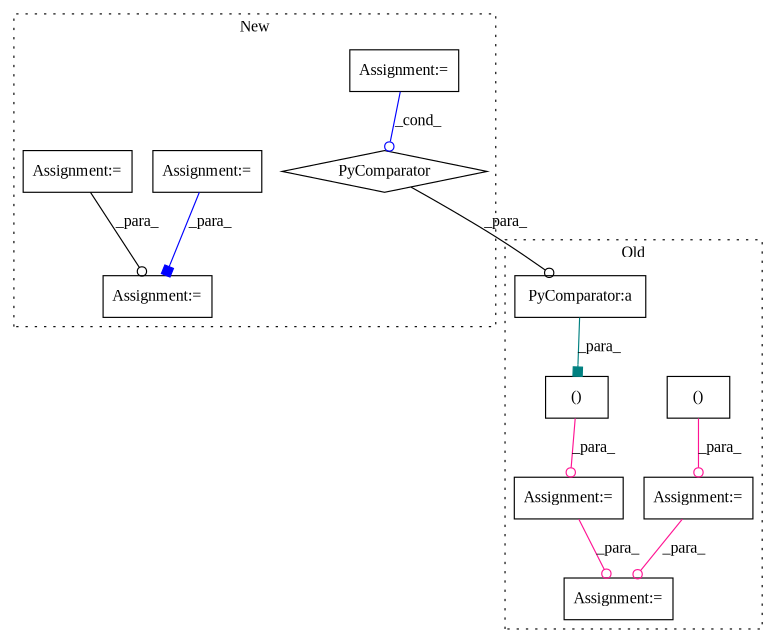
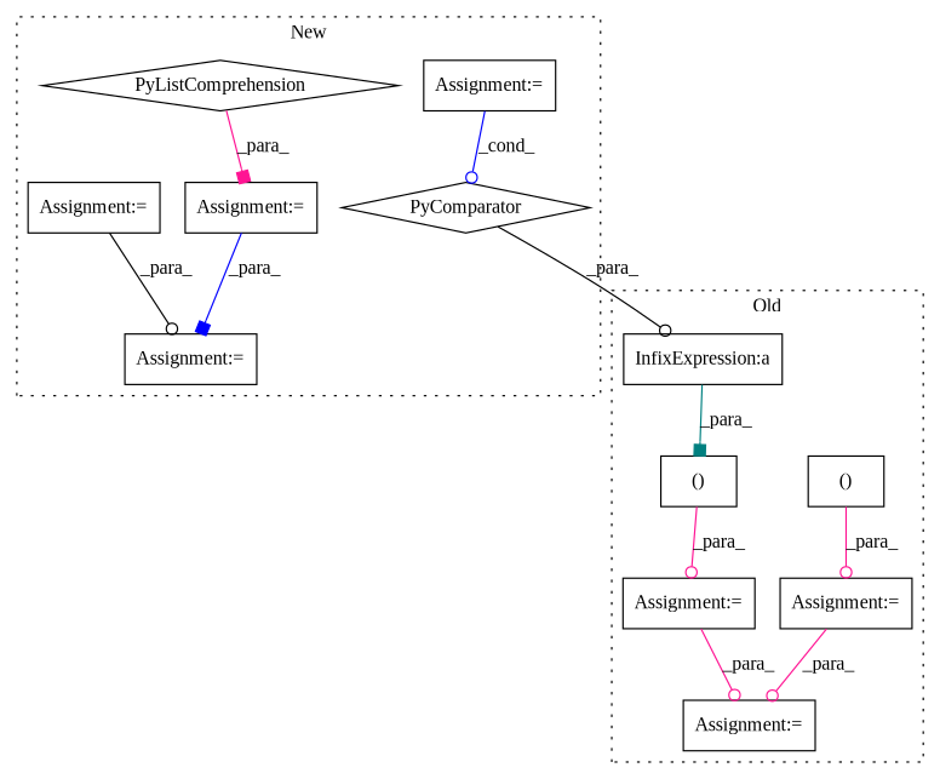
  digraph {
    fontname="Liberation Serif"
    node [a=7 fontname="Liberation Serif" l=1 s=296 shape=box]
    edge [arrowhead=odot color=deeppink fontname="Liberation Serif"]
    n1 [a=106 l=17 label="()" s=482]
    n2 [label="Assignment:=" s=888]
    n3 [label="Assignment:=" s=662]
    n4 [label="Assignment:=" s=445]
    n5 [a=106 l=30 label="()" s=698]
-   n6 [a=27 l=3 label="PyComparator:a" s=721]
+   n6 [a=27 l=3 label="InfixExpression:a" s=721]
    n7 [a=113 l=23 label=PyComparator shape=diamond]
    n8 [l=23 label="Assignment:="]
+   n9 [a=109 l=99 label=PyListComprehension s=228 shape=diamond]
    n10 [label="Assignment:=" s=667]
    n11 [l=12 label="Assignment:=" s=216]
    n12 [label="Assignment:=" s=590]
    subgraph cluster_1 {
      label=Old
      style=dotted
      n1
      n2
      n3
      n4
      n5
      n6
    }
    subgraph cluster_2 {
      label=New
      style=dotted
      n7
      n8
+     n9
      n10
      n11
      n12
    }
    n1 -> n4 [label=_para_]
    n3 -> n2 [label=_para_]
    n4 -> n2 [label=_para_]
    n5 -> n3 [label=_para_]
    n6 -> n5 [arrowhead=box color=teal label=_para_]
    n7 -> n6 [color=black label=_para_]
    n8 -> n7 [color=blue label=_cond_]
+   n9 -> n11 [arrowhead=box label=_para_]
    n11 -> n10 [arrowhead=box color=blue label=_para_]
    n12 -> n10 [color=black label=_para_]
  }
